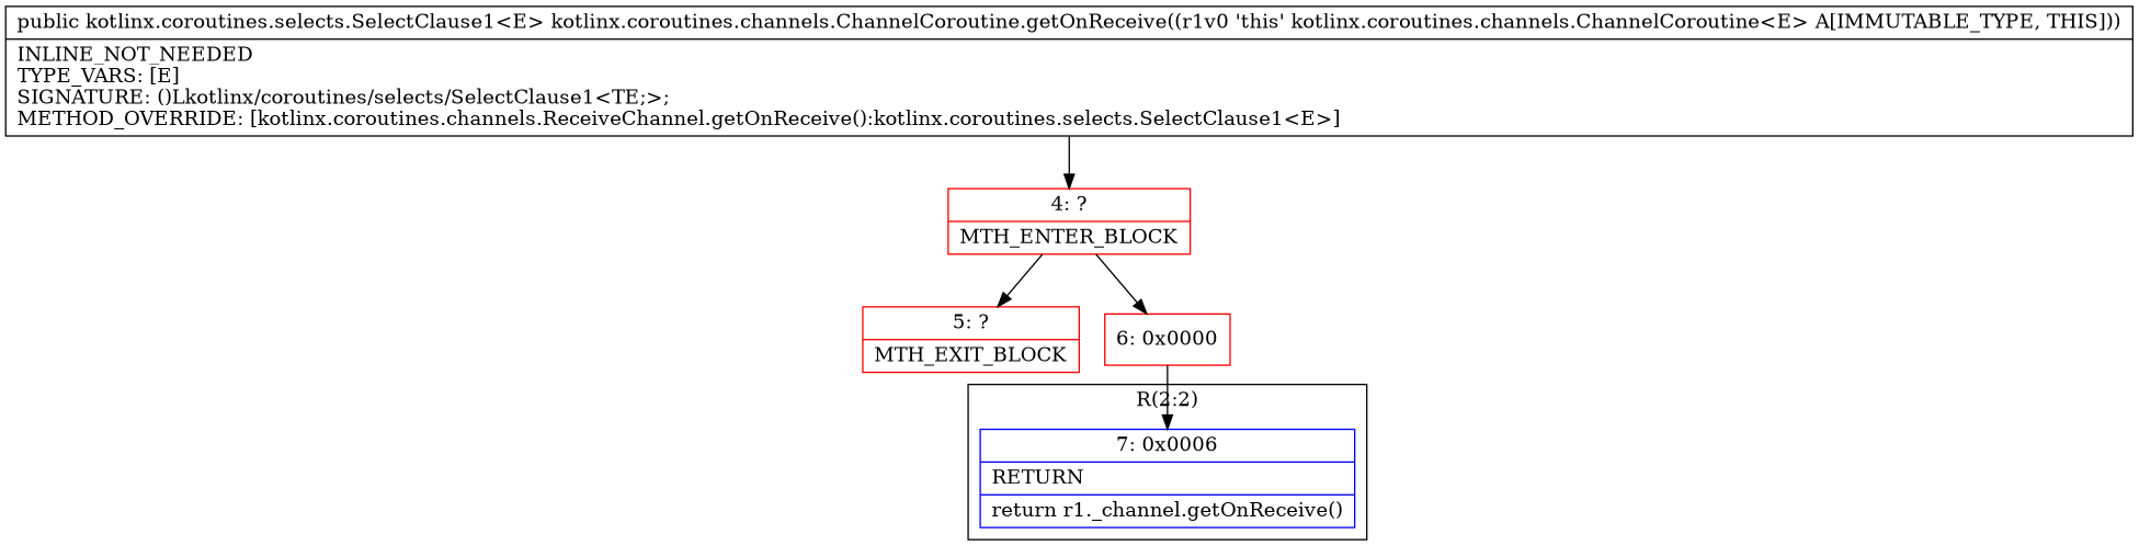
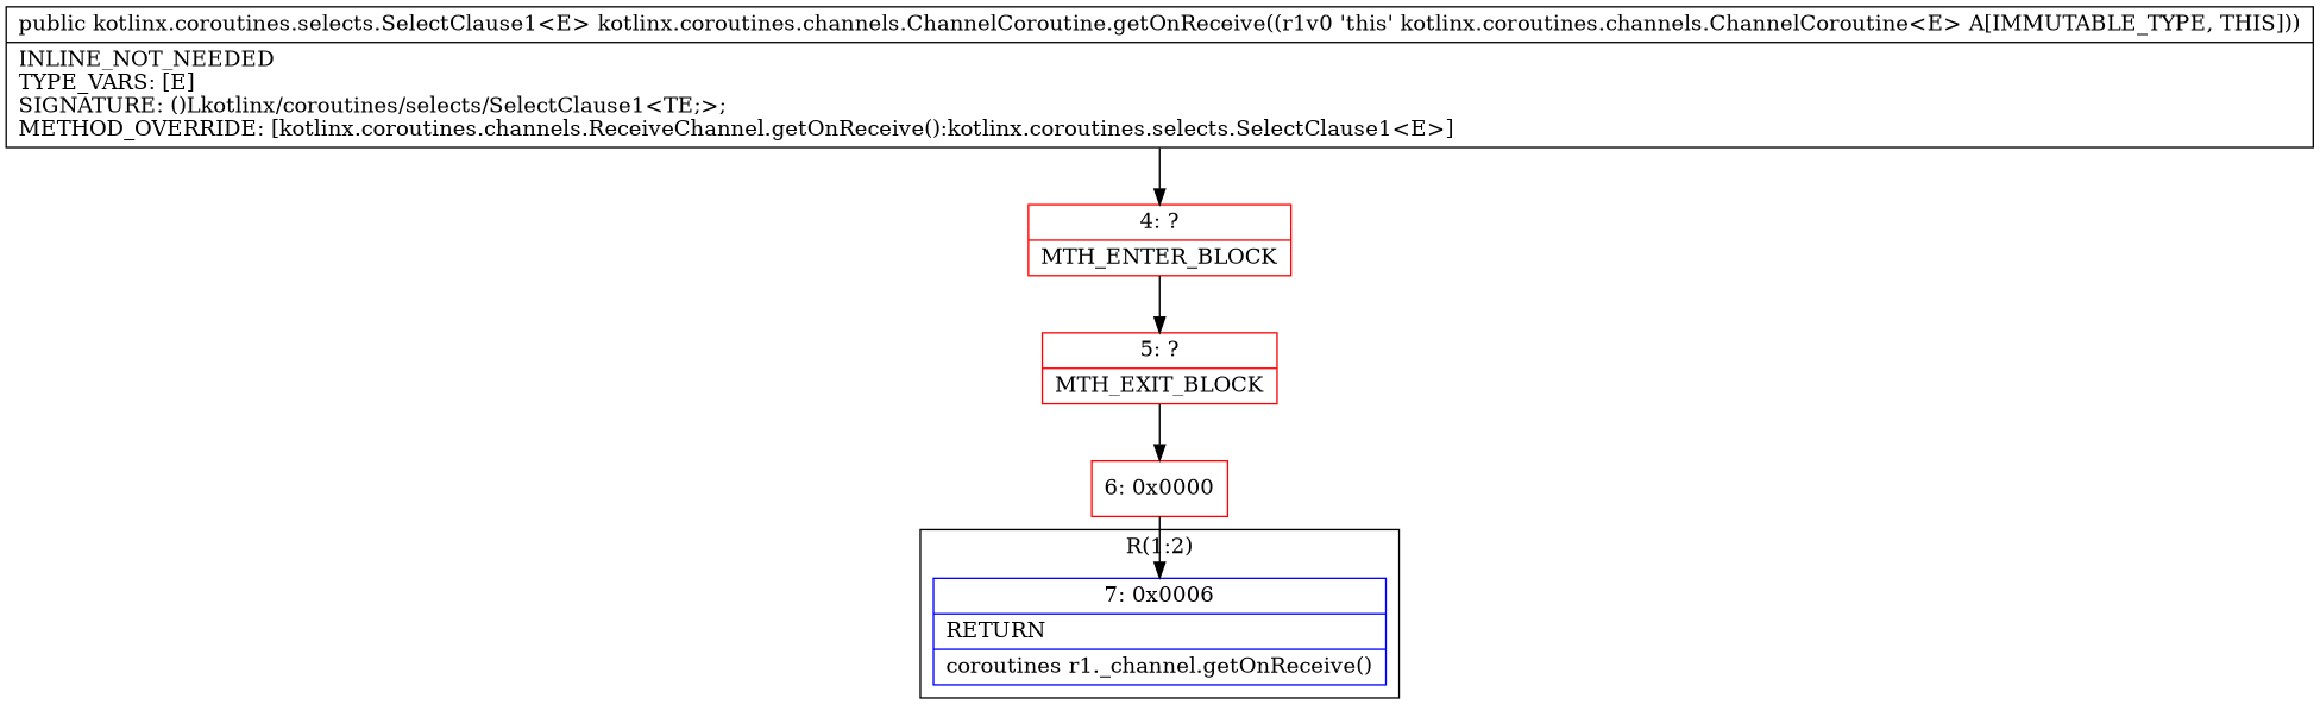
  digraph {
    node [color=red shape=record]
-   n1 [color=blue label="{7\:\ 0x0006|RETURN\l|return r1._channel.getOnReceive()\l}"]
+   n1 [color=blue label="{7\:\ 0x0006|RETURN\l|coroutines r1._channel.getOnReceive()\l}"]
    n2 [label="{5\:\ ?|MTH_EXIT_BLOCK\l}"]
    n3 [label="{4\:\ ?|MTH_ENTER_BLOCK\l}"]
    n4 [label="{6\:\ 0x0000}"]
    n5 [label="{public kotlinx.coroutines.selects.SelectClause1\<E\> kotlinx.coroutines.channels.ChannelCoroutine.getOnReceive((r1v0 'this' kotlinx.coroutines.channels.ChannelCoroutine\<E\> A[IMMUTABLE_TYPE, THIS]))  | INLINE_NOT_NEEDED\lTYPE_VARS: [E]\lSIGNATURE: ()Lkotlinx\/coroutines\/selects\/SelectClause1\<TE;\>;\lMETHOD_OVERRIDE: [kotlinx.coroutines.channels.ReceiveChannel.getOnReceive():kotlinx.coroutines.selects.SelectClause1\<E\>]\l}" color=""]
    subgraph cluster_1 {
-     label="R(2:2)"
+     label="R(1:2)"
      n1
    }
    n3 -> n2
-   n3 -> n4
+   n2 -> n4
    n4 -> n1
    n5 -> n3
  }
